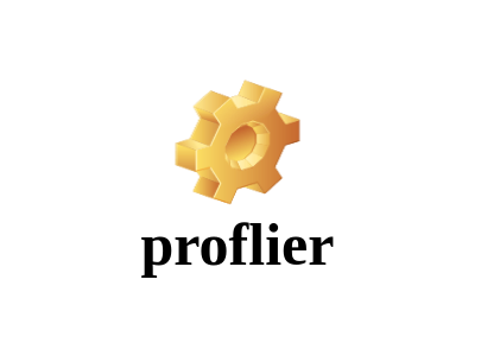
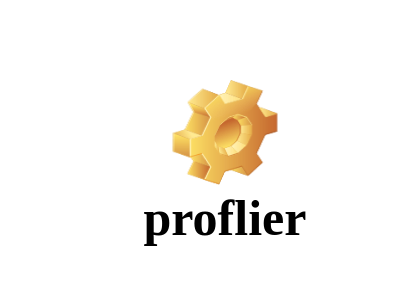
  <mxCell id="0" />
  <mxCell id="1" parent="0" />
- <mxCell id="2" value="proflier" style="label;whiteSpace=wrap;html=1;align=center;verticalAlign=bottom;spacingLeft=0;spacingBottom=4;imageAlign=center;imageVerticalAlign=top;image=img/clipart/Gear_128x128.png;fontFamily=Comic Sans MS;fontSize=20;fillColor=none;gradientColor=none;strokeColor=none;" vertex="1" parent="1"><mxGeometry x="20" y="20" width="120" height="80" as="geometry" /></mxCell>
+ <mxCell id="2" value="proflier" style="label;whiteSpace=wrap;html=1;align=center;verticalAlign=bottom;spacingLeft=0;spacingBottom=4;imageAlign=center;imageVerticalAlign=top;image=img/clipart/Gear_128x128.png;fontFamily=Comic Sans MS;fontSize=20;fillColor=none;gradientColor=none;strokeColor=none;" vertex="1" parent="1"><mxGeometry x="30" y="25" width="120" height="80" as="geometry" /></mxCell>
